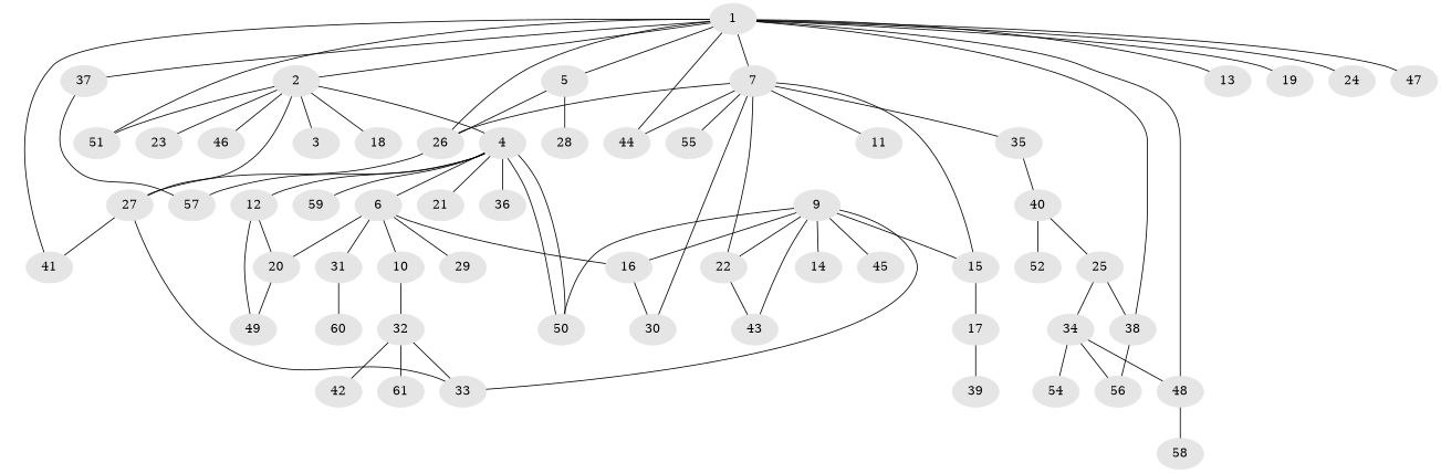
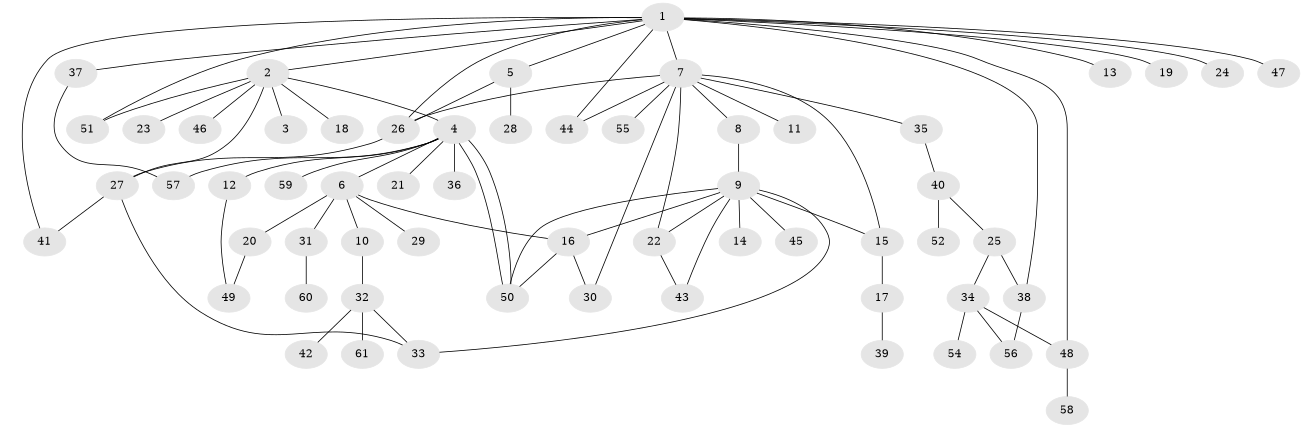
  graph {
    node [color=gray90 style=filled]
    1
    2
    5
    7
    13
    19
    24
    26
    37
    38
    41
    44
    47
    48
    51
    3
    4
    18
    23
    27
    46
    28
+   8
    11
    15
    22
    30
    35
    55
    57
    56
    58
    6
    12
    21
    36
    50
    59
    33
    10
    16
    20
    29
    31
    49
    32
    60
    9
    17
    43
    40
    14
    45
    42
    61
    39
    25
    34
    54
    52
    1 -- 2
    1 -- 5
    1 -- 7
    1 -- 13
    1 -- 19
    1 -- 24
    1 -- 26
    1 -- 37
    1 -- 38
    1 -- 41
    1 -- 44
    1 -- 47
    1 -- 48
    1 -- 51
    2 -- 51
    2 -- 3
    2 -- 4
    2 -- 18
    2 -- 23
    2 -- 27
    2 -- 46
    5 -- 26
    5 -- 28
    7 -- 26
    7 -- 44
+   7 -- 8
    7 -- 11
    7 -- 15
    7 -- 22
    7 -- 30
    7 -- 35
    7 -- 55
    26 -- 27
    37 -- 57
    38 -- 56
    48 -- 58
    4 -- 57
    4 -- 6
    4 -- 12
    4 -- 21
    4 -- 36
    4 -- 50
    4 -- 50
    4 -- 59
    27 -- 41
    27 -- 33
+   8 -- 9
    15 -- 17
    22 -- 43
    35 -- 40
    6 -- 10
    6 -- 16
    6 -- 20
    6 -- 29
    6 -- 31
-   12 -- 20
    12 -- 49
    10 -- 32
    16 -- 30
+   16 -- 50
    20 -- 49
    31 -- 60
    32 -- 33
    32 -- 42
    32 -- 61
    9 -- 15
    9 -- 22
    9 -- 50
    9 -- 33
    9 -- 16
    9 -- 43
    9 -- 14
    9 -- 45
    17 -- 39
    40 -- 25
    40 -- 52
    25 -- 38
    25 -- 34
    34 -- 48
    34 -- 56
    34 -- 54
  }
